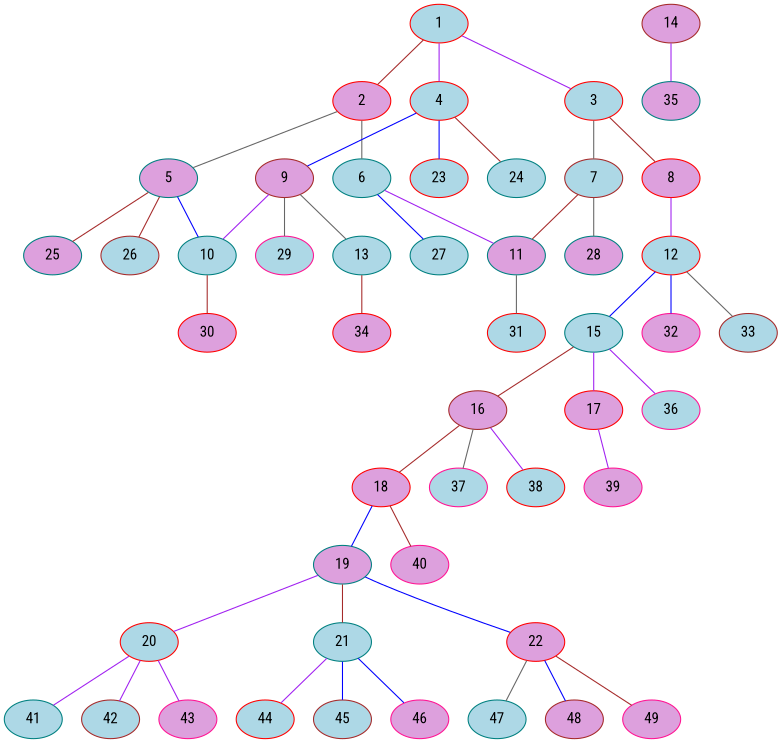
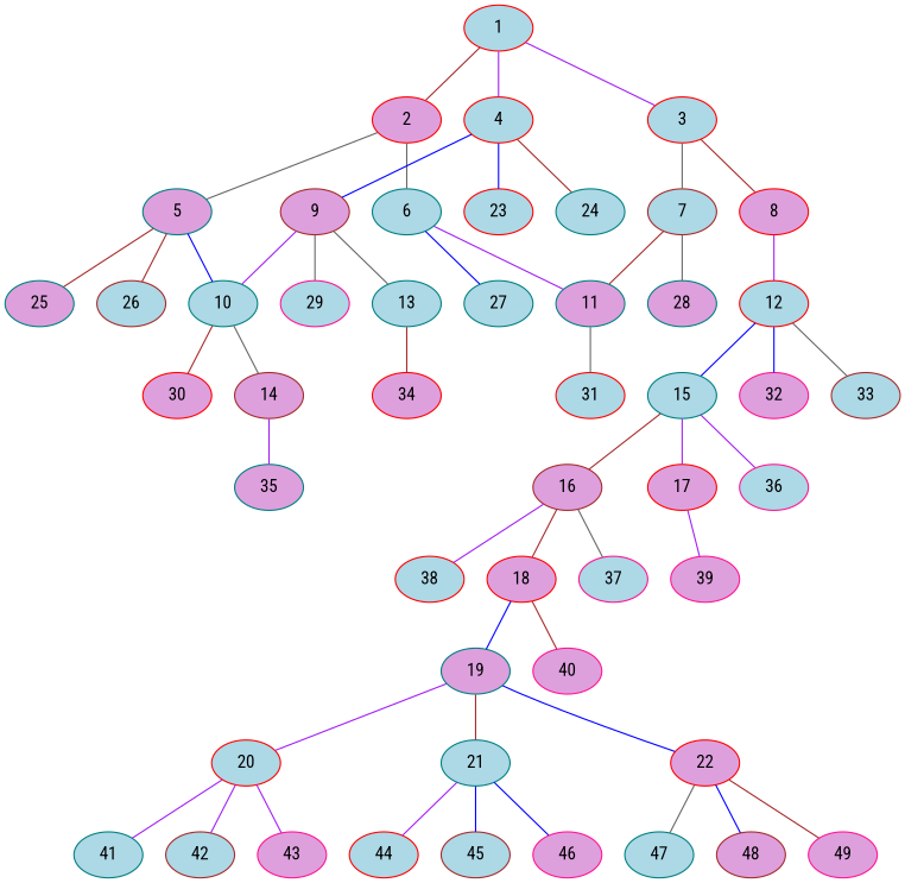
  graph {
    fontname="Roboto Condensed"
    node [chem=H color=red fillcolor=lightblue fontname="Roboto Condensed" style=filled]
    edge [color=purple fontname="Roboto Condensed" valence=1]
    1 [chem=C]
    2 [chem=C fillcolor=plum]
    3 [chem=C]
    4 [chem=C]
    5 [chem=C color=teal fillcolor=plum]
    6 [chem=C color=teal]
    7 [chem=C color=brown]
    8 [chem=O fillcolor=plum]
    9 [chem=C color=brown fillcolor=plum]
    23
    24 [color=teal]
    10 [chem=C color=teal]
    25 [color=teal fillcolor=plum]
    26 [color=brown]
    11 [chem=C color=teal fillcolor=plum]
    27 [color=teal]
    28 [color=teal fillcolor=plum]
    12 [chem=C]
    13 [chem=O color=teal]
    29 [color=deeppink]
    14 [chem=O color=brown fillcolor=plum]
    30 [fillcolor=plum]
    31
    15 [chem=C color=teal]
    32 [color=deeppink fillcolor=plum]
    33 [color=brown]
    34 [fillcolor=plum]
    35 [color=teal fillcolor=plum]
    16 [chem=C color=brown fillcolor=plum]
    17 [chem=O fillcolor=plum]
    36 [color=deeppink]
    18 [chem=N fillcolor=plum]
    37 [color=deeppink]
    38
    39 [color=deeppink fillcolor=plum]
    19 [chem=C color=teal fillcolor=plum]
    40 [color=deeppink fillcolor=plum]
    20 [chem=C]
    21 [chem=C color=teal]
    22 [chem=C fillcolor=plum]
    41 [color=teal]
    42 [color=brown]
    43 [color=deeppink fillcolor=plum]
    44
    45 [color=brown]
    46 [color=deeppink fillcolor=plum]
    47 [color=teal]
    48 [color=brown fillcolor=plum]
    49 [color=deeppink fillcolor=plum]
    1 -- 2 [color=brown valence=2]
    1 -- 3
    1 -- 4
    2 -- 5 [color=gray40]
    2 -- 6 [color=gray40]
    3 -- 7 [color=gray40 valence=2]
    3 -- 8 [color=brown]
    4 -- 9 [color=blue]
    4 -- 23 [color=blue]
    4 -- 24 [color=brown]
    5 -- 10 [color=blue]
    5 -- 25 [color=brown]
    5 -- 26 [color=brown]
    6 -- 11 [valence=2]
    6 -- 27 [color=blue]
    7 -- 11 [color=brown]
    7 -- 28 [color=gray40]
    8 -- 12
    9 -- 10
    9 -- 13 [color=gray40]
    9 -- 29 [color=gray40]
+   10 -- 14 [color=gray40]
    10 -- 30 [color=brown]
    11 -- 31 [color=gray40]
    12 -- 15 [color=blue]
    12 -- 32 [color=blue]
    12 -- 33 [color=gray40]
    13 -- 34 [color=brown]
    14 -- 35
    15 -- 16 [color=brown]
    15 -- 17
    15 -- 36
    16 -- 18 [color=brown]
    16 -- 37 [color=gray40]
    16 -- 38
    17 -- 39
    18 -- 19 [color=blue]
    18 -- 40 [color=brown]
    19 -- 20
    19 -- 21 [color=brown]
    19 -- 22 [color=blue]
    20 -- 41
    20 -- 42
    20 -- 43
    21 -- 44
    21 -- 45 [color=blue]
    21 -- 46 [color=blue]
    22 -- 47 [color=gray40]
    22 -- 48 [color=blue]
    22 -- 49 [color=brown]
  }
